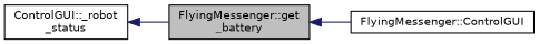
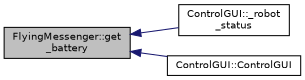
  digraph {
    rankdir=LR
    node [color=black fillcolor=white fontname=Helvetica fontsize=10 shape=record style=filled]
    edge [color=midnightblue dir=back fontname=Helvetica fontsize=10 labelfontname=Helvetica labelfontsize=10 style=solid]
    n1 [fillcolor=grey75 fontcolor=black height=0.2 label="FlyingMessenger::get\l_battery" width=0.4]
    n2 [height=0.2 label="ControlGUI::_robot\l_status" width=0.4]
-   n3 [height=0.2 label="FlyingMessenger::ControlGUI" width=0.4]
-   n2 -> n1
+   n3 [height=0.2 label="ControlGUI::ControlGUI" width=0.4]
+   n1 -> n2
    n1 -> n3
  }
